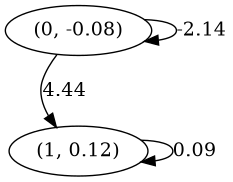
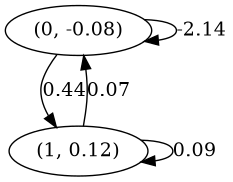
  digraph {
    n1 [label="(0, -0.08)"]
    n2 [label="(1, 0.12)"]
    n1 -> n1 [label=-2.14]
-   n1 -> n2 [label=4.44]
+   n1 -> n2 [label=0.44]
+   n2 -> n1 [label=0.07]
    n2 -> n2 [label=0.09]
  }
